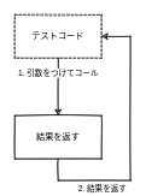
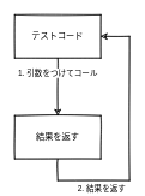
  <mxCell id="0" />
  <mxCell id="1" parent="0" />
  <mxCell id="2" style="edgeStyle=orthogonalEdgeStyle;rounded=0;orthogonalLoop=1;jettySize=auto;html=1;exitX=0.5;exitY=1;exitDx=0;exitDy=0;entryX=0.5;entryY=0;entryDx=0;entryDy=0;sketch=1;" parent="1" source="4" target="7" edge="1"><mxGeometry relative="1" as="geometry" /></mxCell>
  <mxCell id="3" value="1. 引数をつけてコール" style="edgeLabel;html=1;align=center;verticalAlign=middle;resizable=0;points=[];" parent="2" vertex="1" connectable="0"><mxGeometry x="-0.258" y="-1" relative="1" as="geometry"><mxPoint y="-10" as="offset" /></mxGeometry></mxCell>
- <mxCell id="4" value="テストコード" style="rounded=0;whiteSpace=wrap;html=1;sketch=1;dashed=1;" parent="1" vertex="1"><mxGeometry x="20" y="20" width="120" height="60" as="geometry" /></mxCell>
+ <mxCell id="4" value="テストコード" style="rounded=0;whiteSpace=wrap;html=1;sketch=1;" parent="1" vertex="1"><mxGeometry x="20" y="20" width="120" height="60" as="geometry" /></mxCell>
  <mxCell id="5" style="edgeStyle=orthogonalEdgeStyle;rounded=0;orthogonalLoop=1;jettySize=auto;html=1;exitX=0.5;exitY=1;exitDx=0;exitDy=0;entryX=1;entryY=0.5;entryDx=0;entryDy=0;sketch=1;" parent="1" source="7" target="4" edge="1"><mxGeometry relative="1" as="geometry"><Array as="points"><mxPoint x="80" y="250" /><mxPoint x="180" y="250" /><mxPoint x="180" y="50" /></Array></mxGeometry></mxCell>
  <mxCell id="6" value="2. 結果を返す" style="edgeLabel;html=1;align=center;verticalAlign=middle;resizable=0;points=[];" parent="5" vertex="1" connectable="0"><mxGeometry x="-0.481" y="-3" relative="1" as="geometry"><mxPoint x="-6" y="7" as="offset" /></mxGeometry></mxCell>
  <mxCell id="7" value="結果を返す" style="rounded=0;whiteSpace=wrap;html=1;sketch=1;" parent="1" vertex="1"><mxGeometry x="20" y="160" width="120" height="60" as="geometry" /></mxCell>
